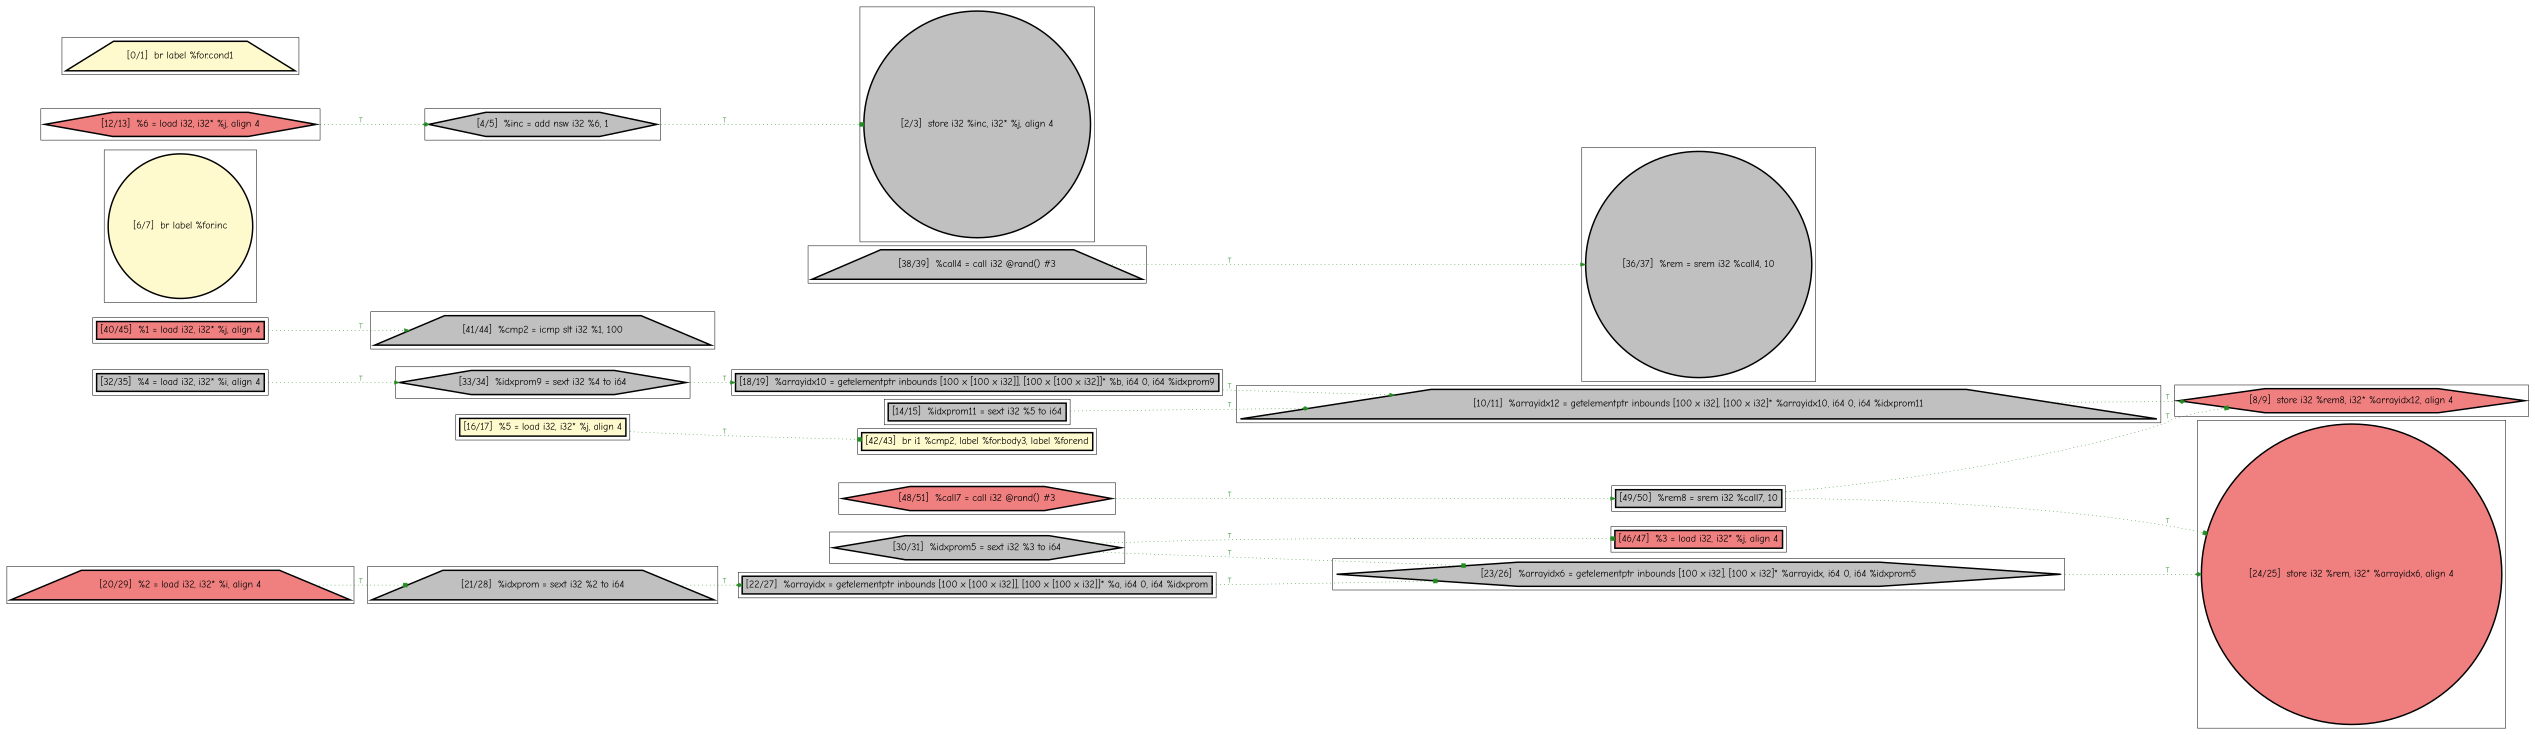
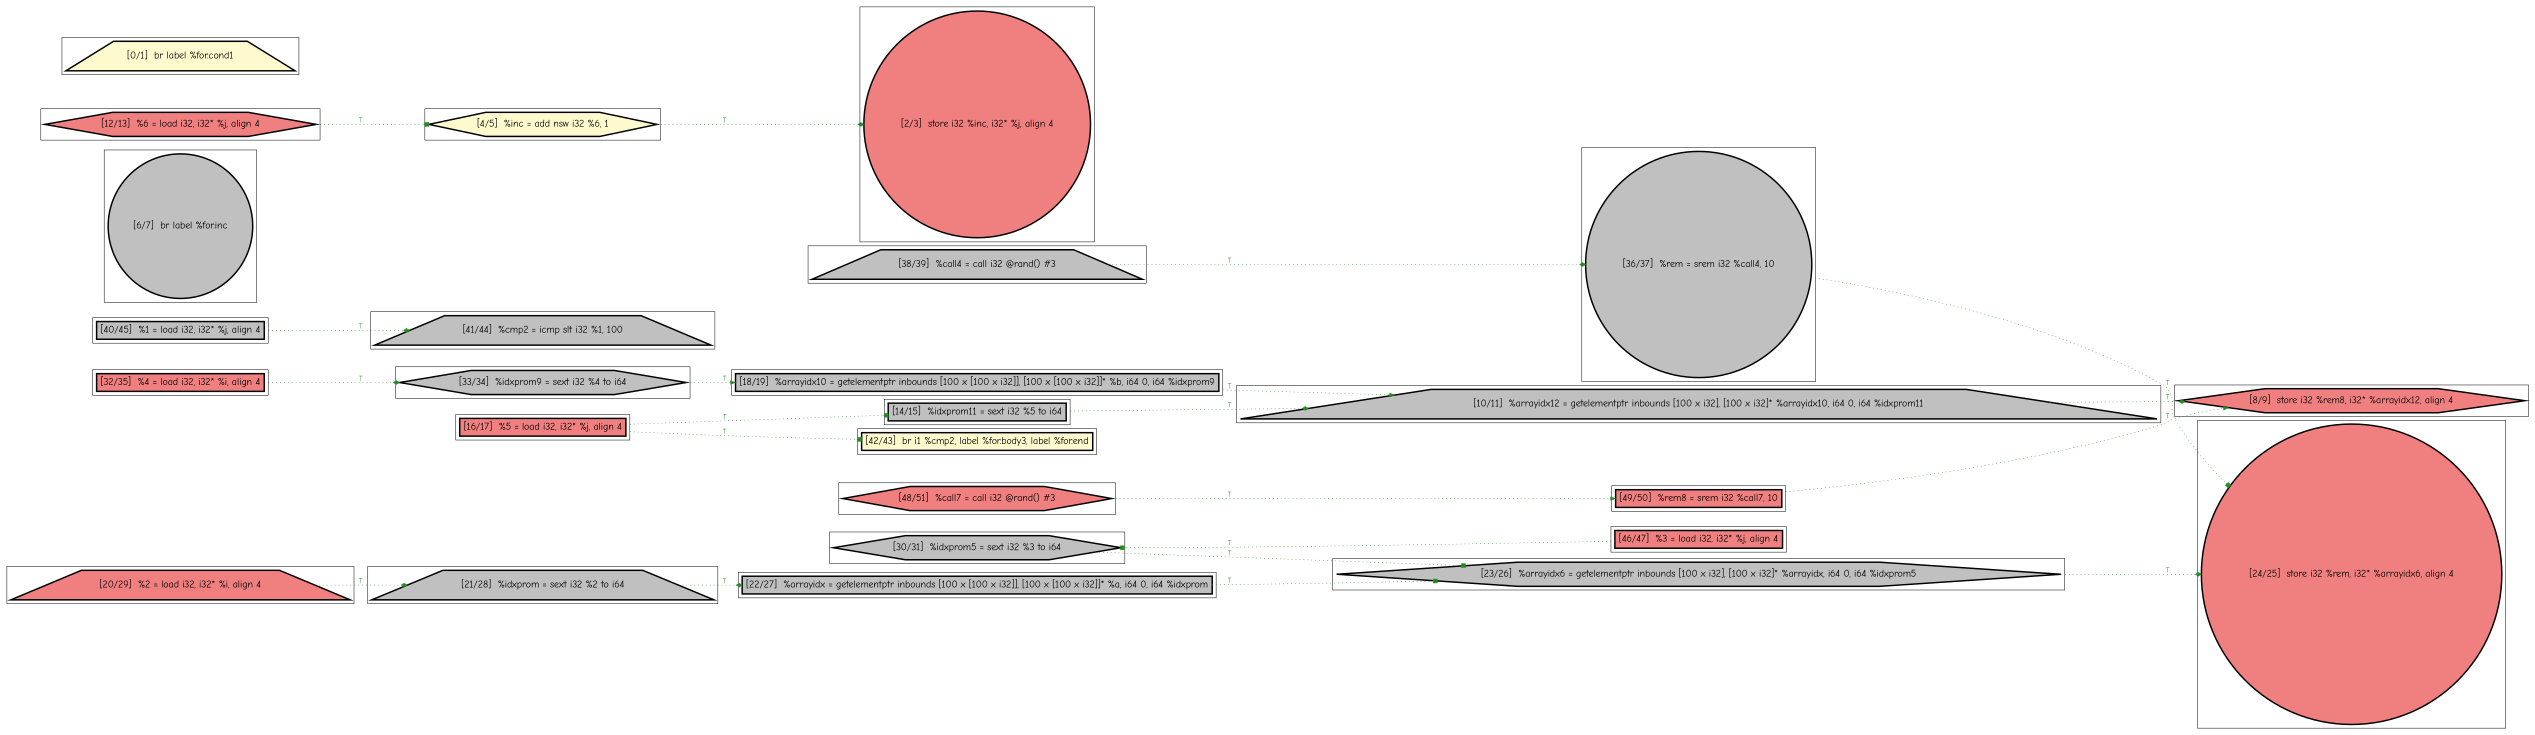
  digraph {
    fontname="Comic Neue"
    rankdir=LR
    node [fillcolor=grey fontname="Comic Neue" fontsize=20 penwidth=3.0 shape=box style=filled]
    edge [arrowhead=box color=forestgreen fontcolor=forestgreen fontname="Comic Neue" style=dotted]
    n1 [label="[23/26]  %arrayidx6 = getelementptr inbounds [100 x i32], [100 x i32]* %arrayidx, i64 0, i64 %idxprom5" shape=hexagon]
    n2 [label="[18/19]  %arrayidx10 = getelementptr inbounds [100 x [100 x i32]], [100 x [100 x i32]]* %b, i64 0, i64 %idxprom9"]
    n3 [label="[21/28]  %idxprom = sext i32 %2 to i64" shape=trapezium]
    n4 [label="[41/44]  %cmp2 = icmp slt i32 %1, 100" shape=trapezium]
    n5 [fillcolor=lightcoral label="[20/29]  %2 = load i32, i32* %i, align 4" shape=trapezium]
-   n6 [label="[32/35]  %4 = load i32, i32* %i, align 4"]
+   n6 [fillcolor=lightcoral label="[32/35]  %4 = load i32, i32* %i, align 4"]
    n7 [label="[36/37]  %rem = srem i32 %call4, 10" shape=circle]
-   n8 [label="[49/50]  %rem8 = srem i32 %call7, 10"]
+   n8 [fillcolor=lightcoral label="[49/50]  %rem8 = srem i32 %call7, 10"]
    n9 [label="[38/39]  %call4 = call i32 @rand() #3" shape=trapezium]
    n10 [fillcolor=lightcoral label="[8/9]  store i32 %rem8, i32* %arrayidx12, align 4" shape=hexagon]
-   n11 [fillcolor=lemonchiffon label="[6/7]  br label %for.inc" shape=circle]
-   n12 [label="[4/5]  %inc = add nsw i32 %6, 1" shape=hexagon]
-   n13 [label="[2/3]  store i32 %inc, i32* %j, align 4" shape=circle]
+   n11 [label="[6/7]  br label %for.inc" shape=circle]
+   n12 [fillcolor=lemonchiffon label="[4/5]  %inc = add nsw i32 %6, 1" shape=hexagon]
+   n13 [fillcolor=lightcoral label="[2/3]  store i32 %inc, i32* %j, align 4" shape=circle]
    n14 [label="[33/34]  %idxprom9 = sext i32 %4 to i64" shape=hexagon]
    n15 [label="[10/11]  %arrayidx12 = getelementptr inbounds [100 x i32], [100 x i32]* %arrayidx10, i64 0, i64 %idxprom11" shape=trapezium]
    n16 [fillcolor=lemonchiffon label="[0/1]  br label %for.cond1" shape=trapezium]
    n17 [fillcolor=lightcoral label="[12/13]  %6 = load i32, i32* %j, align 4" shape=hexagon]
    n18 [fillcolor=lightcoral label="[24/25]  store i32 %rem, i32* %arrayidx6, align 4" shape=circle]
    n19 [label="[14/15]  %idxprom11 = sext i32 %5 to i64"]
-   n20 [fillcolor=lemonchiffon label="[16/17]  %5 = load i32, i32* %j, align 4"]
+   n20 [fillcolor=lightcoral label="[16/17]  %5 = load i32, i32* %j, align 4"]
    n21 [label="[30/31]  %idxprom5 = sext i32 %3 to i64" shape=hexagon]
    n22 [label="[22/27]  %arrayidx = getelementptr inbounds [100 x [100 x i32]], [100 x [100 x i32]]* %a, i64 0, i64 %idxprom"]
-   n23 [fillcolor=lightcoral label="[40/45]  %1 = load i32, i32* %j, align 4"]
+   n23 [label="[40/45]  %1 = load i32, i32* %j, align 4"]
    n24 [fillcolor=lightcoral label="[46/47]  %3 = load i32, i32* %j, align 4"]
    n25 [fillcolor=lightcoral label="[48/51]  %call7 = call i32 @rand() #3" shape=hexagon]
    n26 [fillcolor=lemonchiffon label="[42/43]  br i1 %cmp2, label %for.body3, label %for.end"]
    subgraph cluster_1 {
      n1
    }
    subgraph cluster_2 {
      n2
    }
    subgraph cluster_3 {
      n3
    }
    subgraph cluster_4 {
      n4
    }
    subgraph cluster_5 {
      n5
    }
    subgraph cluster_6 {
      n6
    }
    subgraph cluster_7 {
      n7
    }
    subgraph cluster_8 {
      n8
    }
    subgraph cluster_9 {
      n9
    }
    subgraph cluster_10 {
      n10
    }
    subgraph cluster_11 {
      n11
    }
    subgraph cluster_12 {
      n12
    }
    subgraph cluster_13 {
      n13
    }
    subgraph cluster_14 {
      n14
    }
    subgraph cluster_15 {
      n15
    }
    subgraph cluster_16 {
      n16
    }
    subgraph cluster_17 {
      n17
    }
    subgraph cluster_18 {
      n18
    }
    subgraph cluster_19 {
      n19
    }
    subgraph cluster_20 {
      n20
    }
    subgraph cluster_21 {
      n21
    }
    subgraph cluster_22 {
      n22
    }
    subgraph cluster_23 {
      n23
    }
    subgraph cluster_24 {
      n24
    }
    subgraph cluster_25 {
      n25
    }
    subgraph cluster_26 {
      n26
    }
    n1 -> n18 [arrowhead=diamond label=T]
    n2 -> n15 [arrowhead=normal label=T]
    n3 -> n22 [arrowhead=diamond label=T]
-   n5 -> n3 [label=T]
-   n6 -> n14 [arrowhead=normal label=T]
-   n8 -> n18 [label=T]
-   n8 -> n10 [label=T]
-   n9 -> n7 [arrowhead=normal label=T]
-   n12 -> n13 [label=T]
+   n5 -> n3 [arrowhead=diamond label=T]
+   n6 -> n14 [arrowhead=diamond label=T]
+   n7 -> n18 [label=T]
+   n8 -> n10 [arrowhead=normal label=T]
+   n9 -> n7 [arrowhead=diamond label=T]
+   n12 -> n13 [arrowhead=diamond label=T]
    n14 -> n2 [arrowhead=normal label=T]
    n15 -> n10 [arrowhead=diamond label=T]
-   n17 -> n12 [arrowhead=diamond label=T]
+   n17 -> n12 [label=T]
    n19 -> n15 [arrowhead=diamond label=T]
+   n20 -> n19 [label=T]
    n20 -> n26 [label=T]
    n21 -> n1 [label=T]
    n22 -> n1 [label=T]
-   n23 -> n4 [arrowhead=normal label=T]
-   n21 -> n24 [label=T]
+   n23 -> n4 [arrowhead=diamond label=T]
+   n24 -> n21 [label=T]
    n25 -> n8 [arrowhead=normal label=T]
  }
